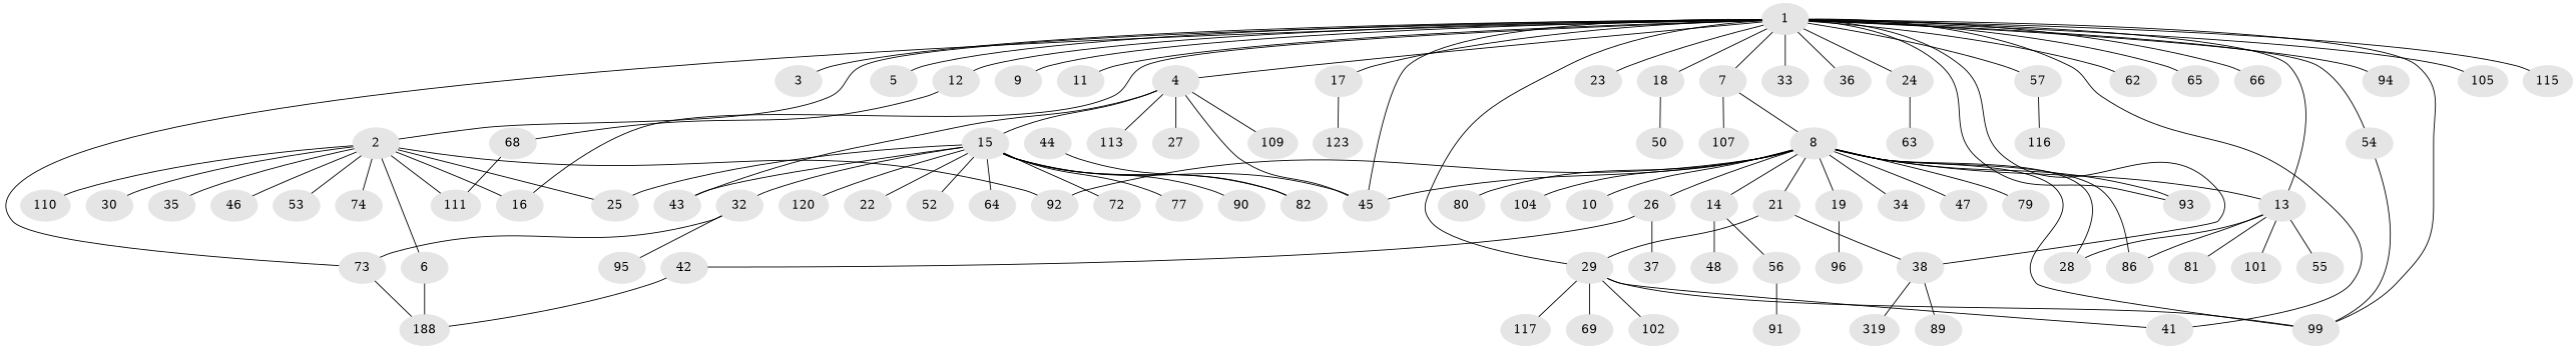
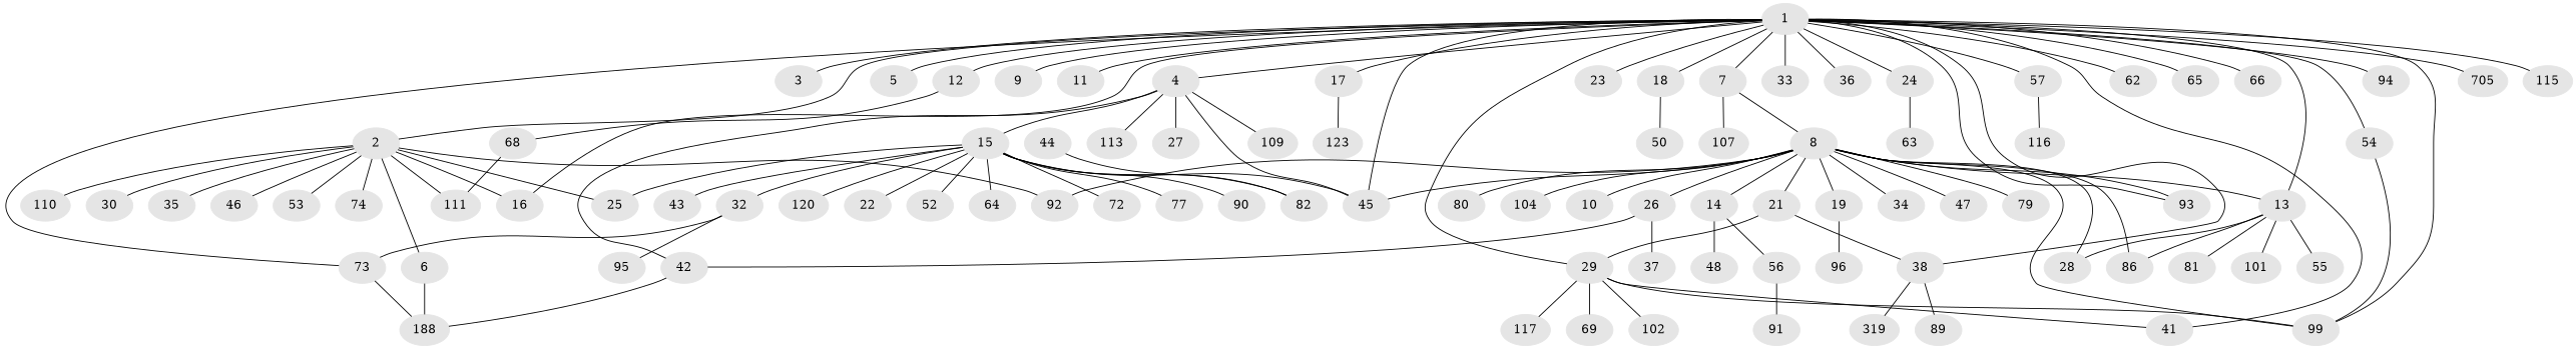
  graph {
    node [color=gray90 style=filled]
    1 [super="+122"]
    2 [super="+88"]
    3
    4 [super="+75"]
    5 [super="+61"]
    7 [super="+106"]
    9
    11
    12
    13 [super="+39"]
    16
    17 [super="+58"]
    18 [super="+67"]
    23
    24 [super="+31"]
    29 [super="+49"]
    33
    36
    38 [super="+60"]
    41
    45 [super="+83"]
    54 [super="+100"]
    57
    62
    65
    66
    73
    93
    94
    99
-   105
+   105 [label=705]
    115
    6 [super="+103"]
    25 [super="+78"]
    30
    35
    46
    53
    74
    92
    110
    111
    15 [super="+85"]
    27 [super="+114"]
    43 [super="+121"]
    109
    113
    8 [super="+20"]
    107
    68 [super="+98"]
    28
    86
    55
    81
    101
    123
    50
    63
    69
    102
    117
    89 [super="+97"]
    n63 [label=319]
    116
    n65 [label=188 super="+118"]
    22
    32 [super="+59"]
    52
    64
    72
    77
    82
    90
    120
    10 [super="+40"]
    14
    19 [super="+51"]
    21 [super="+87"]
    26 [super="+71"]
    34
    47
    79
    80
    104 [super="+112"]
    48
    56
    96
    37
    42
    91
    95
    44 [super="+84"]
    1 -- 2
    1 -- 3
    1 -- 4
    1 -- 5
    1 -- 7
    1 -- 9
    1 -- 11
    1 -- 12
    1 -- 13
    1 -- 16
    1 -- 17
    1 -- 18
    1 -- 23
    1 -- 24
    1 -- 29
    1 -- 33
    1 -- 36
    1 -- 38
    1 -- 41
    1 -- 45
    1 -- 54
    1 -- 57
    1 -- 62
    1 -- 65
    1 -- 66
    1 -- 73
    1 -- 93
    1 -- 94
    1 -- 99
    1 -- 105
    1 -- 115
    2 -- 16
    2 -- 6
    2 -- 25
    2 -- 30
    2 -- 35
    2 -- 46
    2 -- 53
    2 -- 74
    2 -- 92
    2 -- 110
    2 -- 111
    4 -- 45
    4 -- 15
    4 -- 27
-   4 -- 43
+   4 -- 42
    4 -- 109
    4 -- 113
    7 -- 8
    7 -- 107
    12 -- 68
    13 -- 28
    13 -- 86
    13 -- 55
    13 -- 81
    13 -- 101
    17 -- 123
    18 -- 50
    24 -- 63
    29 -- 41
    29 -- 99
    29 -- 69
    29 -- 102
    29 -- 117
    38 -- 89
    38 -- n63
    54 -- 99
    57 -- 116
    73 -- n65
    6 -- n65
    15 -- 45
    15 -- 25
    15 -- 43
    15 -- 22
    15 -- 32
    15 -- 52
    15 -- 64
    15 -- 72
    15 -- 77
    15 -- 82
    15 -- 90
    15 -- 120
    8 -- 13
    8 -- 45
    8 -- 93
    8 -- 99
    8 -- 92
    8 -- 28
    8 -- 86
    8 -- 10
    8 -- 14
    8 -- 19 [weight=2]
    8 -- 21
    8 -- 26 [weight=2]
    8 -- 34
    8 -- 47
    8 -- 79
    8 -- 80
    8 -- 104
    68 -- 111
    32 -- 73
    32 -- 95
    14 -- 48
    14 -- 56
    19 -- 96
    21 -- 29
    21 -- 38
    26 -- 37
    26 -- 42
    56 -- 91
    42 -- n65
    44 -- 82
  }
